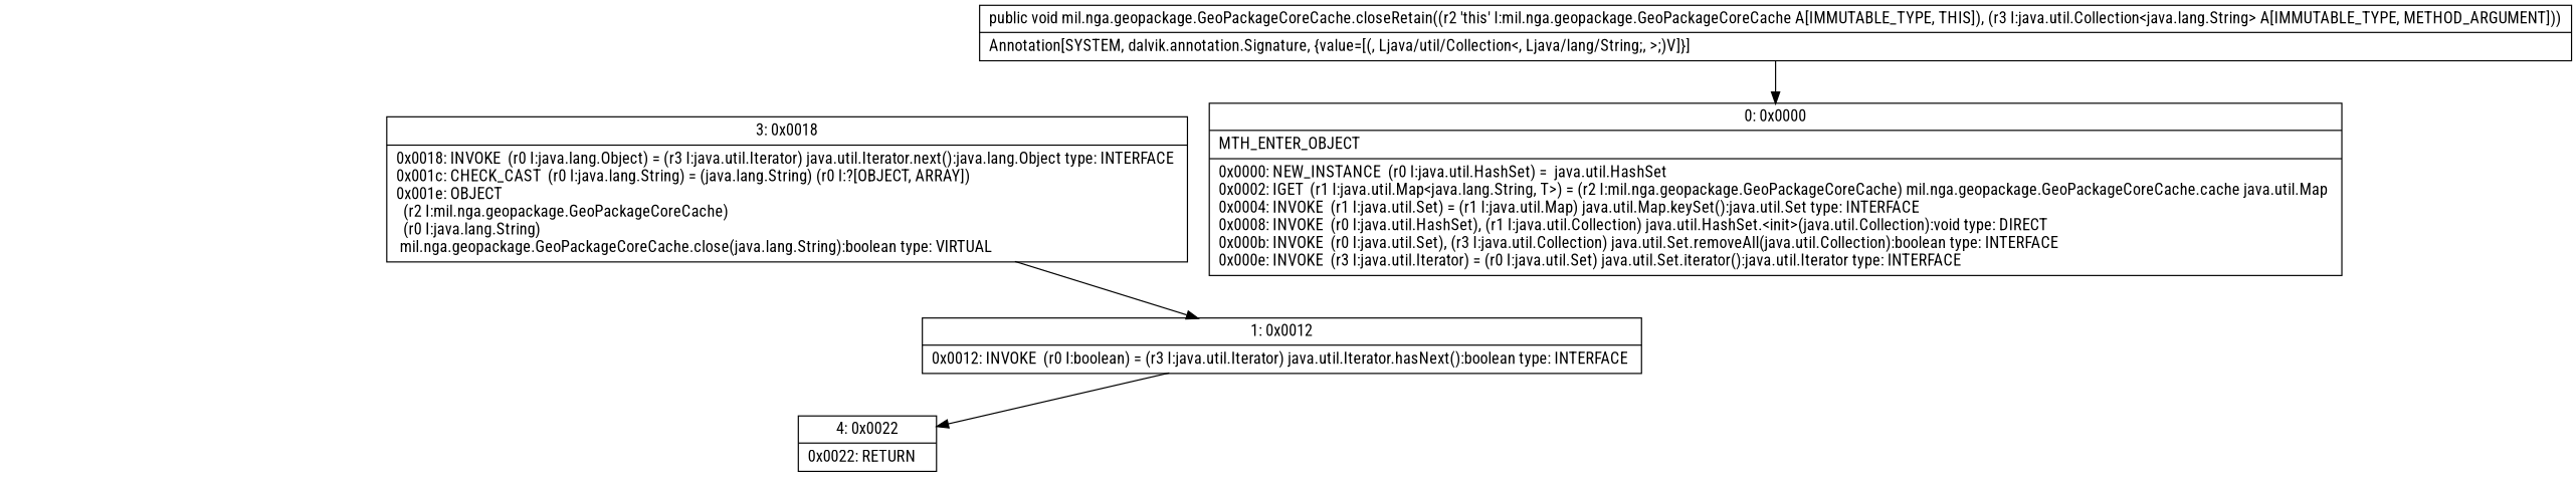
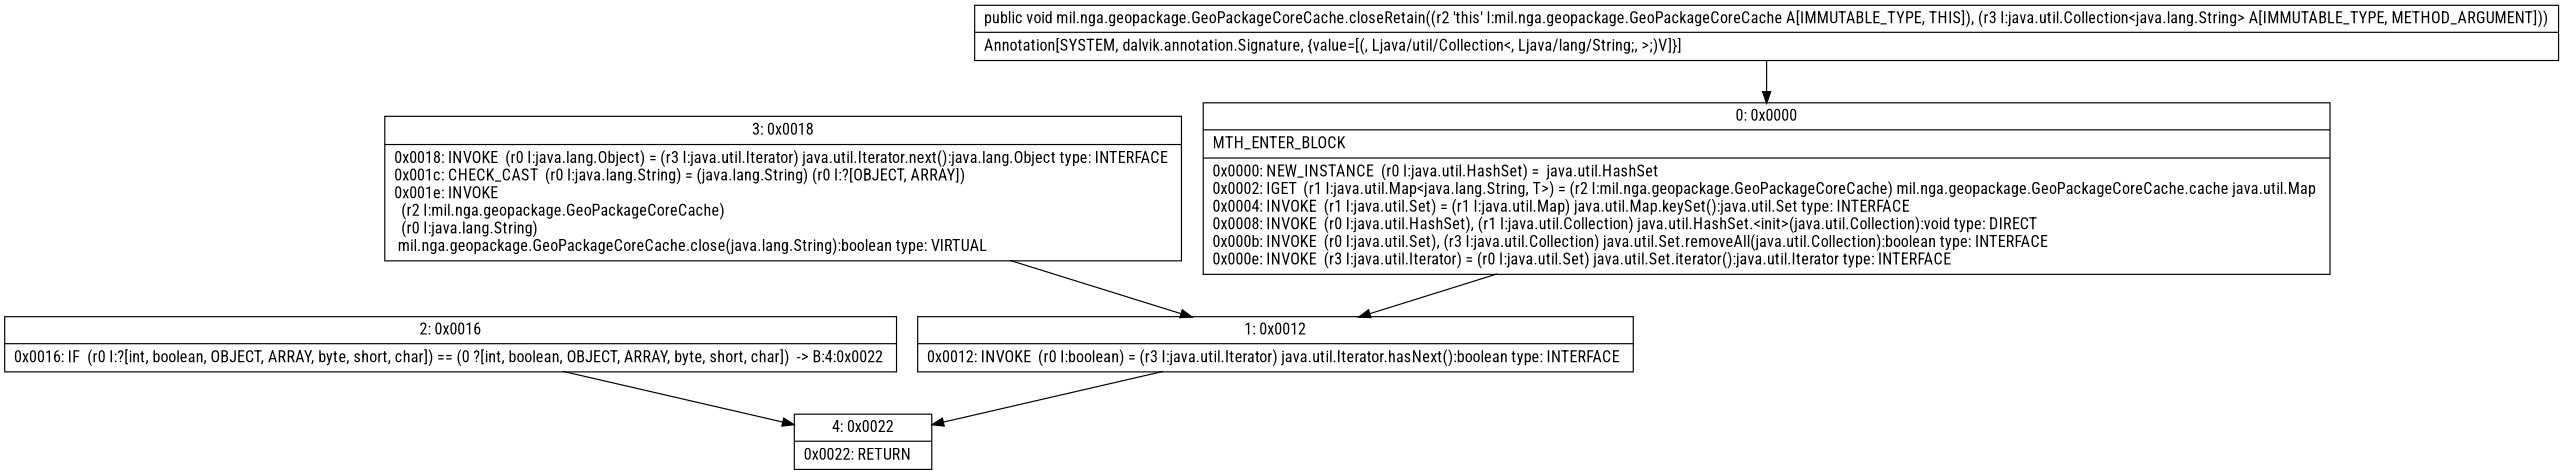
  digraph {
    fontname="Roboto Condensed"
    node [fontname="Roboto Condensed" shape=record]
    edge [fontname="Roboto Condensed"]
-   n1 [label="{0\:\ 0x0000|MTH_ENTER_OBJECT\l|0x0000: NEW_INSTANCE  (r0 I:java.util.HashSet) =  java.util.HashSet \l0x0002: IGET  (r1 I:java.util.Map\<java.lang.String, T\>) = (r2 I:mil.nga.geopackage.GeoPackageCoreCache) mil.nga.geopackage.GeoPackageCoreCache.cache java.util.Map \l0x0004: INVOKE  (r1 I:java.util.Set) = (r1 I:java.util.Map) java.util.Map.keySet():java.util.Set type: INTERFACE \l0x0008: INVOKE  (r0 I:java.util.HashSet), (r1 I:java.util.Collection) java.util.HashSet.\<init\>(java.util.Collection):void type: DIRECT \l0x000b: INVOKE  (r0 I:java.util.Set), (r3 I:java.util.Collection) java.util.Set.removeAll(java.util.Collection):boolean type: INTERFACE \l0x000e: INVOKE  (r3 I:java.util.Iterator) = (r0 I:java.util.Set) java.util.Set.iterator():java.util.Iterator type: INTERFACE \l}"]
+   n1 [label="{0\:\ 0x0000|MTH_ENTER_BLOCK\l|0x0000: NEW_INSTANCE  (r0 I:java.util.HashSet) =  java.util.HashSet \l0x0002: IGET  (r1 I:java.util.Map\<java.lang.String, T\>) = (r2 I:mil.nga.geopackage.GeoPackageCoreCache) mil.nga.geopackage.GeoPackageCoreCache.cache java.util.Map \l0x0004: INVOKE  (r1 I:java.util.Set) = (r1 I:java.util.Map) java.util.Map.keySet():java.util.Set type: INTERFACE \l0x0008: INVOKE  (r0 I:java.util.HashSet), (r1 I:java.util.Collection) java.util.HashSet.\<init\>(java.util.Collection):void type: DIRECT \l0x000b: INVOKE  (r0 I:java.util.Set), (r3 I:java.util.Collection) java.util.Set.removeAll(java.util.Collection):boolean type: INTERFACE \l0x000e: INVOKE  (r3 I:java.util.Iterator) = (r0 I:java.util.Set) java.util.Set.iterator():java.util.Iterator type: INTERFACE \l}"]
    n2 [label="{1\:\ 0x0012|0x0012: INVOKE  (r0 I:boolean) = (r3 I:java.util.Iterator) java.util.Iterator.hasNext():boolean type: INTERFACE \l}"]
    n3 [label="{4\:\ 0x0022|0x0022: RETURN   \l}"]
-   n5 [label="{3\:\ 0x0018|0x0018: INVOKE  (r0 I:java.lang.Object) = (r3 I:java.util.Iterator) java.util.Iterator.next():java.lang.Object type: INTERFACE \l0x001c: CHECK_CAST  (r0 I:java.lang.String) = (java.lang.String) (r0 I:?[OBJECT, ARRAY]) \l0x001e: OBJECT  \l  (r2 I:mil.nga.geopackage.GeoPackageCoreCache)\l  (r0 I:java.lang.String)\l mil.nga.geopackage.GeoPackageCoreCache.close(java.lang.String):boolean type: VIRTUAL \l}"]
+   n4 [label="{2\:\ 0x0016|0x0016: IF  (r0 I:?[int, boolean, OBJECT, ARRAY, byte, short, char]) == (0 ?[int, boolean, OBJECT, ARRAY, byte, short, char])  \-\> B:4:0x0022 \l}"]
+   n5 [label="{3\:\ 0x0018|0x0018: INVOKE  (r0 I:java.lang.Object) = (r3 I:java.util.Iterator) java.util.Iterator.next():java.lang.Object type: INTERFACE \l0x001c: CHECK_CAST  (r0 I:java.lang.String) = (java.lang.String) (r0 I:?[OBJECT, ARRAY]) \l0x001e: INVOKE  \l  (r2 I:mil.nga.geopackage.GeoPackageCoreCache)\l  (r0 I:java.lang.String)\l mil.nga.geopackage.GeoPackageCoreCache.close(java.lang.String):boolean type: VIRTUAL \l}"]
    n6 [label="{public void mil.nga.geopackage.GeoPackageCoreCache.closeRetain((r2 'this' I:mil.nga.geopackage.GeoPackageCoreCache A[IMMUTABLE_TYPE, THIS]), (r3 I:java.util.Collection\<java.lang.String\> A[IMMUTABLE_TYPE, METHOD_ARGUMENT]))  | Annotation[SYSTEM, dalvik.annotation.Signature, \{value=[(, Ljava\/util\/Collection\<, Ljava\/lang\/String;, \>;)V]\}]\l}"]
+   n1 -> n2
    n2 -> n3
+   n4 -> n3
    n5 -> n2
    n6 -> n1
  }
